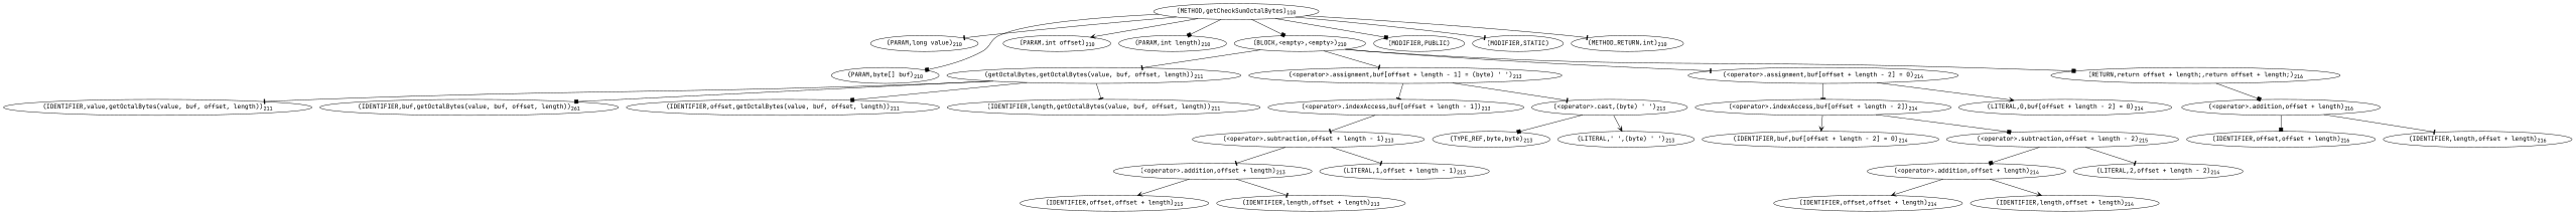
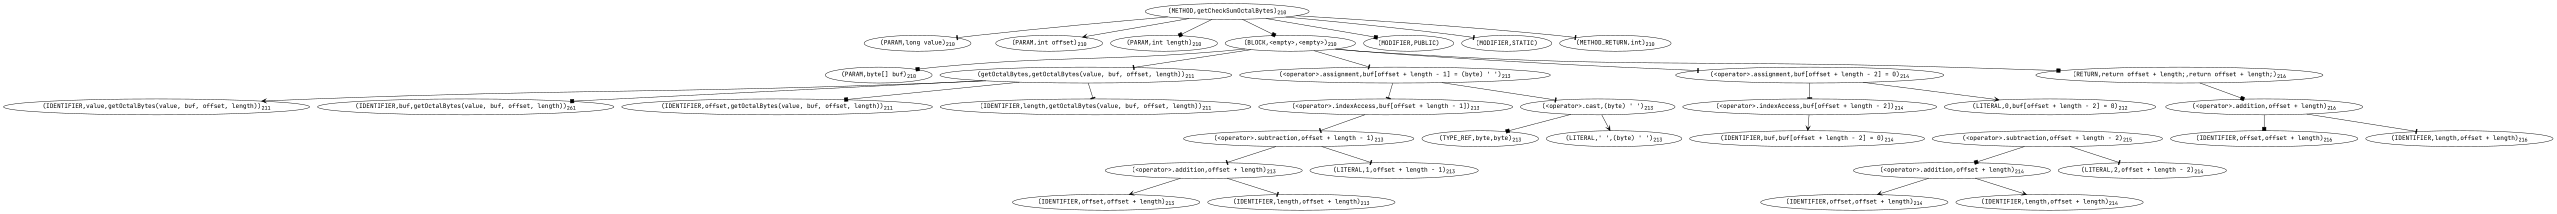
  digraph {
    fontname="JetBrains Mono"
    node [fontname="JetBrains Mono"]
    edge [arrowhead=tee fontname="JetBrains Mono"]
-   n1 [label=<(METHOD,getCheckSumOctalBytes)<SUB>110</SUB>>]
+   n1 [label=<(METHOD,getCheckSumOctalBytes)<SUB>210</SUB>>]
    n2 [label=<(PARAM,long value)<SUB>210</SUB>>]
    n3 [label=<(PARAM,byte[] buf)<SUB>210</SUB>>]
    n4 [label=<(PARAM,int offset)<SUB>210</SUB>>]
    n5 [label=<(PARAM,int length)<SUB>210</SUB>>]
    n6 [label=<(BLOCK,&lt;empty&gt;,&lt;empty&gt;)<SUB>210</SUB>>]
    n7 [label=<(MODIFIER,PUBLIC)>]
    n8 [label=<(MODIFIER,STATIC)>]
    n9 [label=<(METHOD_RETURN,int)<SUB>210</SUB>>]
    n10 [label=<(getOctalBytes,getOctalBytes(value, buf, offset, length))<SUB>211</SUB>>]
    n11 [label=<(&lt;operator&gt;.assignment,buf[offset + length - 1] = (byte) ' ')<SUB>213</SUB>>]
    n12 [label=<(&lt;operator&gt;.assignment,buf[offset + length - 2] = 0)<SUB>214</SUB>>]
    n13 [label=<(RETURN,return offset + length;,return offset + length;)<SUB>216</SUB>>]
    n14 [label=<(IDENTIFIER,value,getOctalBytes(value, buf, offset, length))<SUB>211</SUB>>]
    n15 [label=<(IDENTIFIER,buf,getOctalBytes(value, buf, offset, length))<SUB>261</SUB>>]
    n16 [label=<(IDENTIFIER,offset,getOctalBytes(value, buf, offset, length))<SUB>211</SUB>>]
    n17 [label=<(IDENTIFIER,length,getOctalBytes(value, buf, offset, length))<SUB>211</SUB>>]
    n18 [label=<(&lt;operator&gt;.indexAccess,buf[offset + length - 1])<SUB>213</SUB>>]
    n19 [label=<(&lt;operator&gt;.cast,(byte) ' ')<SUB>213</SUB>>]
    n20 [label=<(&lt;operator&gt;.indexAccess,buf[offset + length - 2])<SUB>214</SUB>>]
-   n21 [label=<(LITERAL,0,buf[offset + length - 2] = 0)<SUB>214</SUB>>]
+   n21 [label=<(LITERAL,0,buf[offset + length - 2] = 0)<SUB>212</SUB>>]
    n22 [label=<(&lt;operator&gt;.addition,offset + length)<SUB>216</SUB>>]
    n23 [label=<(&lt;operator&gt;.subtraction,offset + length - 1)<SUB>213</SUB>>]
    n24 [label=<(TYPE_REF,byte,byte)<SUB>213</SUB>>]
    n25 [label=<(LITERAL,' ',(byte) ' ')<SUB>213</SUB>>]
    n26 [label=<(&lt;operator&gt;.addition,offset + length)<SUB>213</SUB>>]
    n27 [label=<(LITERAL,1,offset + length - 1)<SUB>213</SUB>>]
    n28 [label=<(IDENTIFIER,offset,offset + length)<SUB>213</SUB>>]
    n29 [label=<(IDENTIFIER,length,offset + length)<SUB>213</SUB>>]
    n30 [label=<(IDENTIFIER,buf,buf[offset + length - 2] = 0)<SUB>214</SUB>>]
    n31 [label=<(&lt;operator&gt;.subtraction,offset + length - 2)<SUB>215</SUB>>]
    n32 [label=<(&lt;operator&gt;.addition,offset + length)<SUB>214</SUB>>]
    n33 [label=<(LITERAL,2,offset + length - 2)<SUB>214</SUB>>]
    n34 [label=<(IDENTIFIER,offset,offset + length)<SUB>214</SUB>>]
    n35 [label=<(IDENTIFIER,length,offset + length)<SUB>214</SUB>>]
    n36 [label=<(IDENTIFIER,offset,offset + length)<SUB>216</SUB>>]
    n37 [label=<(IDENTIFIER,length,offset + length)<SUB>216</SUB>>]
    n1 -> n2
-   n1 -> n3 [arrowhead=box]
+   n6 -> n3 [arrowhead=box]
    n1 -> n4 [arrowhead=vee]
    n1 -> n5 [arrowhead=box]
    n1 -> n6 [arrowhead=box]
    n1 -> n7 [arrowhead=box]
    n1 -> n8
    n1 -> n9
    n6 -> n10
    n6 -> n11
    n6 -> n12
    n6 -> n13 [arrowhead=box]
-   n10 -> n14
+   n10 -> n14 [arrowhead=vee]
    n10 -> n15 [arrowhead=box]
    n10 -> n16 [arrowhead=box]
    n10 -> n17
    n11 -> n18
    n11 -> n19
    n12 -> n20
    n12 -> n21 [arrowhead=vee]
    n13 -> n22 [arrowhead=box]
    n18 -> n23
    n19 -> n24 [arrowhead=box]
    n19 -> n25 [arrowhead=vee]
    n20 -> n30 [arrowhead=vee]
-   n20 -> n31 [arrowhead=box]
    n22 -> n36 [arrowhead=box]
    n22 -> n37
    n23 -> n26
    n23 -> n27
    n26 -> n28 [arrowhead=vee]
    n26 -> n29
    n31 -> n32 [arrowhead=box]
    n31 -> n33
    n32 -> n34 [arrowhead=vee]
    n32 -> n35 [arrowhead=vee]
  }
